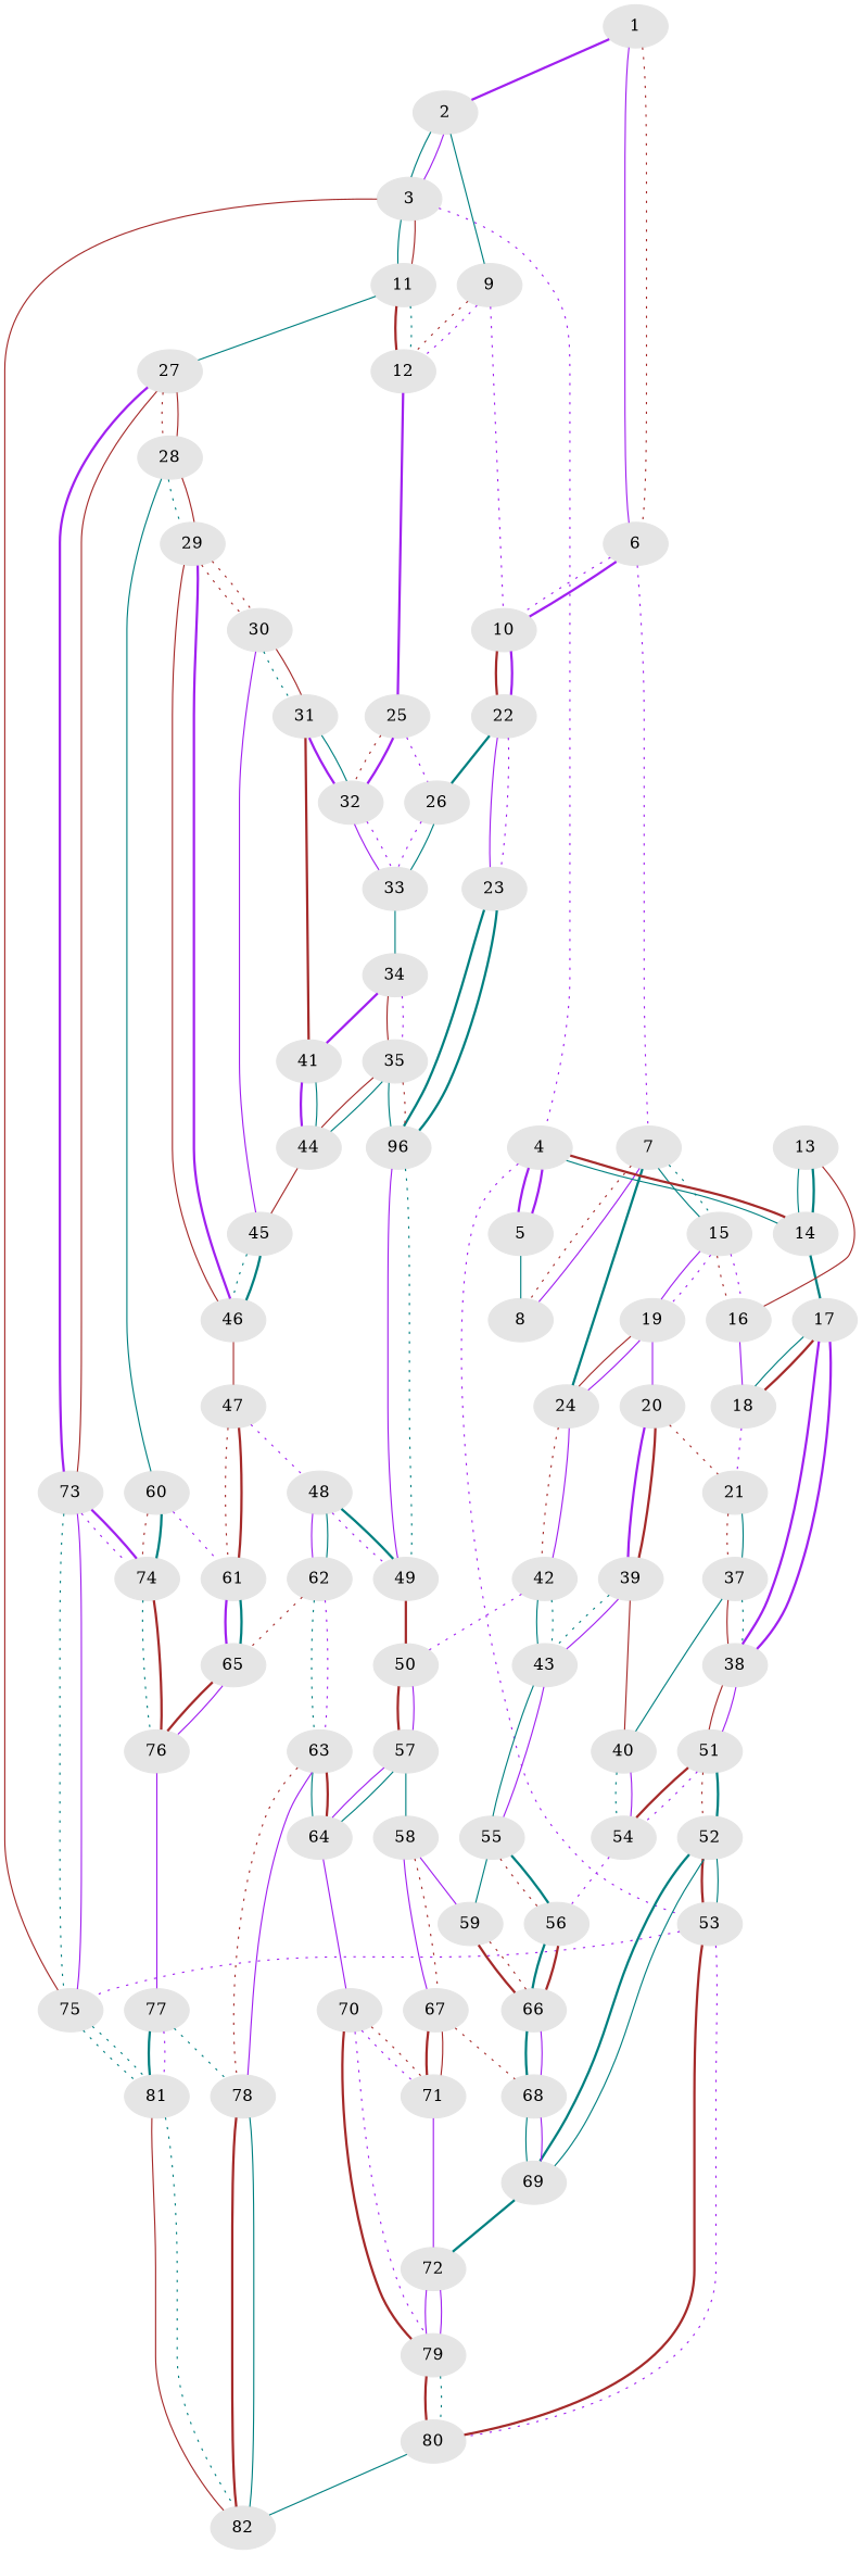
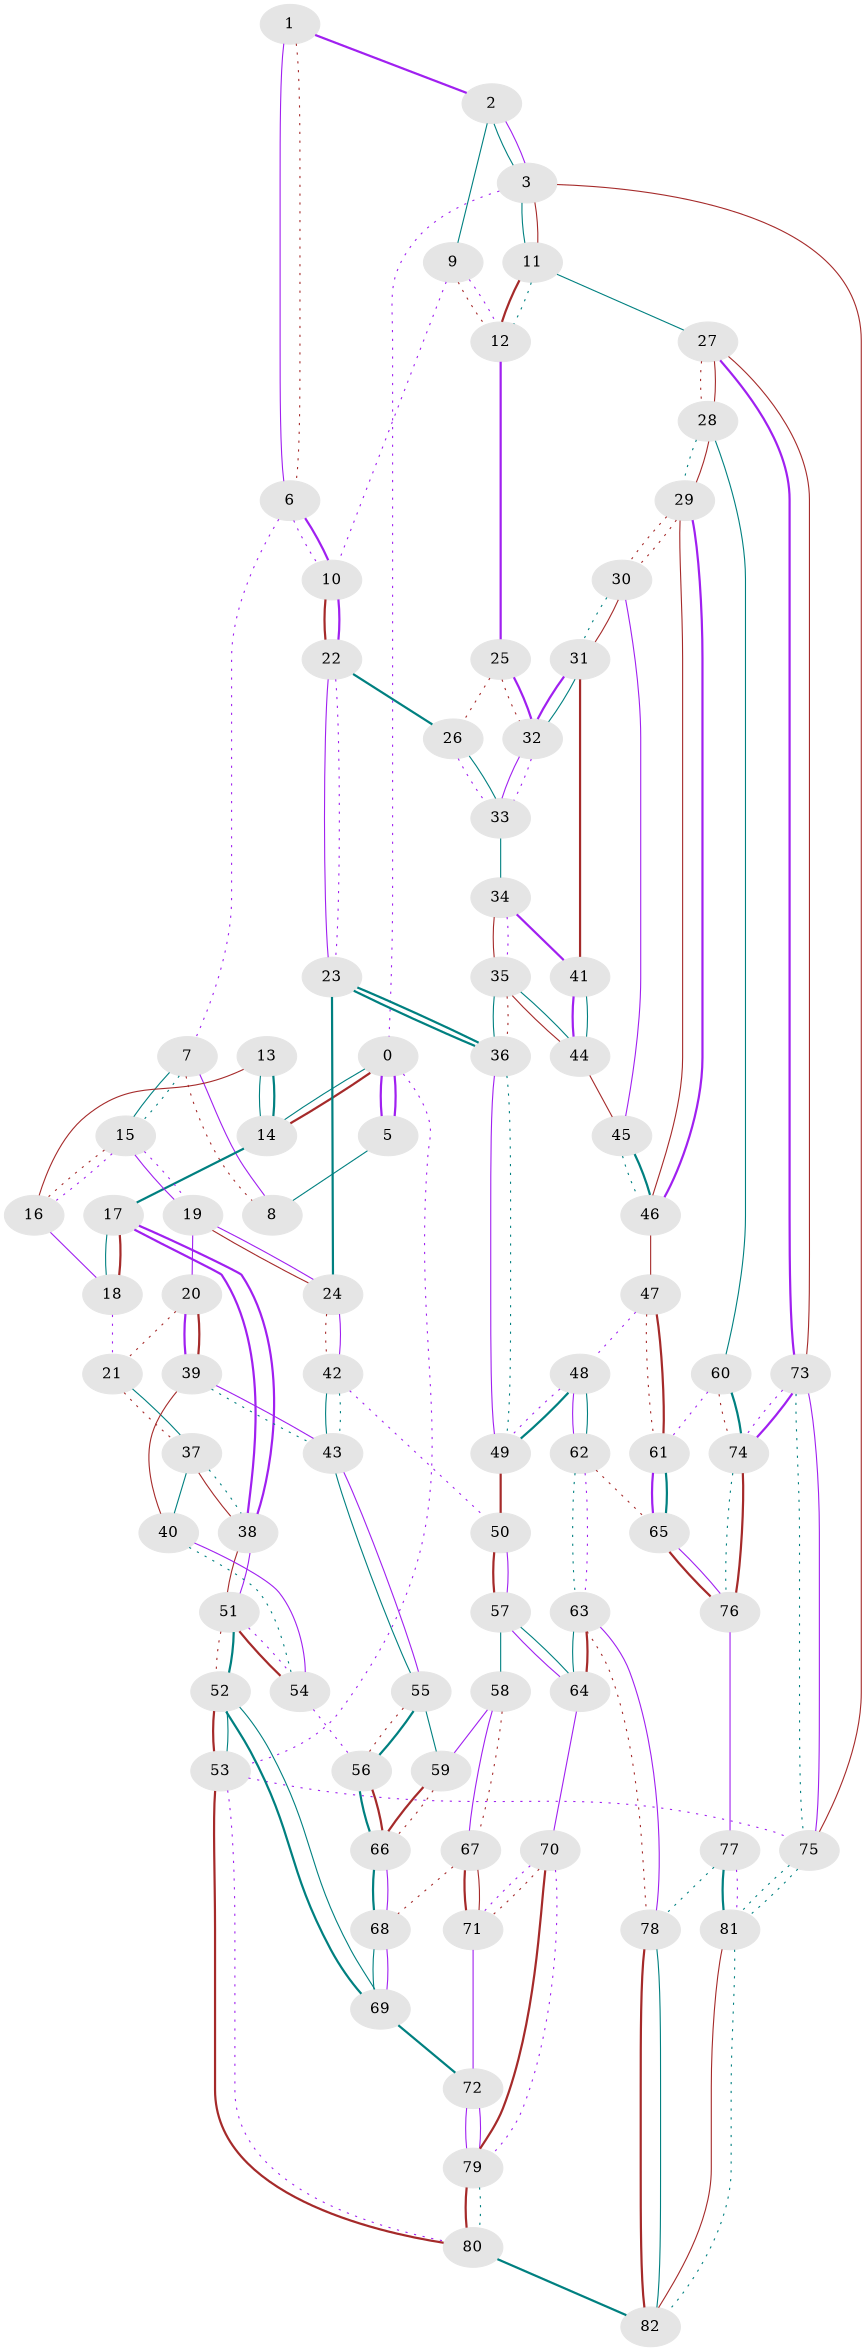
  graph {
    node [color=gray90 style=filled]
    edge [color=purple style=solid]
    1
    2
    6
    3
    9
    7
    10
-   4
+   4 [label=0]
    11
    75
    12
    5
    14
    53
    27
    81
    8
    17
    80
    15
    22
    16
    19
    13
    25
    23
    26
    28
    73
    32
    18
    38
    20
    24
    21
    51
    37
    39
    42
    40
    43
-   36 [label=96]
+   36
    33
    49
    50
    34
    29
    60
    74
    30
    46
    61
    31
    45
    47
    41
    44
    35
    54
    52
    55
    56
    57
    59
    48
    62
    65
    63
    58
    64
    69
    72
    82
    66
    68
    67
    70
    71
    76
    78
    79
    77
    1 -- 2 [style=bold]
    1 -- 6
    1 -- 6 [color=brown style=dotted]
    2 -- 3 [color=teal]
    2 -- 3
    2 -- 9 [color=teal]
    6 -- 7 [style=dotted]
    6 -- 10 [style=dotted]
    6 -- 10 [style=bold]
    3 -- 4 [style=dotted]
    3 -- 11 [color=teal]
    3 -- 11 [color=brown]
    3 -- 75 [color=brown]
    9 -- 10 [style=dotted]
    9 -- 12 [color=brown style=dotted]
    9 -- 12 [style=dotted]
    7 -- 8 [color=brown style=dotted]
    7 -- 8
    7 -- 15 [color=teal]
    7 -- 15 [color=teal style=dotted]
    10 -- 22 [color=brown style=bold]
    10 -- 22 [style=bold]
    4 -- 5 [style=bold]
    4 -- 5 [style=bold]
    4 -- 14 [color=teal]
    4 -- 14 [color=brown style=bold]
    4 -- 53 [style=dotted]
    11 -- 12 [color=brown style=bold]
    11 -- 12 [color=teal style=dotted]
    11 -- 27 [color=teal]
    75 -- 81 [color=teal style=dotted]
    75 -- 81 [color=teal style=dotted]
    12 -- 25 [style=bold]
    5 -- 8 [color=teal]
    14 -- 17 [color=teal style=bold]
    53 -- 75 [style=dotted]
    53 -- 80 [color=brown style=bold]
    53 -- 80 [style=dotted]
    27 -- 28 [color=brown style=dotted]
    27 -- 28 [color=brown]
    27 -- 73 [style=bold]
    27 -- 73 [color=brown]
    81 -- 82 [color=brown]
    81 -- 82 [color=teal style=dotted]
    17 -- 18 [color=teal]
    17 -- 18 [color=brown style=bold]
    17 -- 38 [style=bold]
    17 -- 38 [style=bold]
-   80 -- 82 [color=teal]
+   80 -- 82 [color=teal style=bold]
    15 -- 16 [color=brown style=dotted]
    15 -- 16 [style=dotted]
    15 -- 19
    15 -- 19 [style=dotted]
    22 -- 23
    22 -- 23 [style=dotted]
    22 -- 26 [color=teal style=bold]
    16 -- 18
    19 -- 20
    19 -- 24 [color=brown]
    19 -- 24
    13 -- 14 [color=teal]
    13 -- 14 [color=teal style=bold]
    13 -- 16 [color=brown]
-   25 -- 26 [style=dotted]
+   25 -- 26 [color=brown style=dotted]
    25 -- 32 [color=brown style=dotted]
    25 -- 32 [style=bold]
-   7 -- 24 [color=teal style=bold]
+   23 -- 24 [color=teal style=bold]
    23 -- 36 [color=teal style=bold]
    23 -- 36 [color=teal style=bold]
    26 -- 33 [style=dotted]
    26 -- 33 [color=teal]
    28 -- 29 [color=teal style=dotted]
    28 -- 29 [color=brown]
    28 -- 60 [color=teal]
    73 -- 75 [color=teal style=dotted]
    73 -- 75
    73 -- 74 [style=dotted]
    73 -- 74 [style=bold]
    32 -- 33
    32 -- 33 [style=dotted]
    18 -- 21 [style=dotted]
    38 -- 51 [color=brown]
    38 -- 51
    20 -- 21 [color=brown style=dotted]
    20 -- 39 [style=bold]
    20 -- 39 [color=brown style=bold]
    24 -- 42 [color=brown style=dotted]
    24 -- 42
    21 -- 37 [color=brown style=dotted]
    21 -- 37 [color=teal]
    51 -- 54 [color=brown style=bold]
    51 -- 54 [style=dotted]
    51 -- 52 [color=brown style=dotted]
    51 -- 52 [color=teal style=bold]
    37 -- 38 [color=brown]
    37 -- 38 [color=teal style=dotted]
    37 -- 40 [color=teal]
    39 -- 40 [color=brown]
    39 -- 43 [color=teal style=dotted]
    39 -- 43
    42 -- 43 [color=teal]
    42 -- 43 [color=teal style=dotted]
    42 -- 50 [style=dotted]
    40 -- 54 [color=teal style=dotted]
    40 -- 54
    43 -- 55 [color=teal]
    43 -- 55
    36 -- 49
    36 -- 49 [color=teal style=dotted]
    33 -- 34 [color=teal]
    49 -- 50 [color=brown style=bold]
    50 -- 57 [color=brown style=bold]
    50 -- 57
    34 -- 41 [style=bold]
    34 -- 35 [color=brown]
    34 -- 35 [style=dotted]
    29 -- 30 [color=brown style=dotted]
    29 -- 30 [color=brown style=dotted]
    29 -- 46 [color=brown]
    29 -- 46 [style=bold]
    60 -- 74 [color=brown style=dotted]
    60 -- 74 [color=teal style=bold]
    60 -- 61 [style=dotted]
    74 -- 76 [color=teal style=dotted]
    74 -- 76 [color=brown style=bold]
    30 -- 31 [color=teal style=dotted]
    30 -- 31 [color=brown]
    30 -- 45
    46 -- 47 [color=brown]
    61 -- 65 [style=bold]
    61 -- 65 [color=teal style=bold]
    31 -- 32 [style=bold]
    31 -- 32 [color=teal]
    31 -- 41 [color=brown style=bold]
    45 -- 46 [color=teal style=dotted]
    45 -- 46 [color=teal style=bold]
    47 -- 61 [color=brown style=dotted]
    47 -- 61 [color=brown style=bold]
    47 -- 48 [style=dotted]
    41 -- 44 [style=bold]
    41 -- 44 [color=teal]
    44 -- 45 [color=brown]
    35 -- 36 [color=teal]
    35 -- 36 [color=brown style=dotted]
    35 -- 44 [color=brown]
    35 -- 44 [color=teal]
    54 -- 56 [style=dotted]
    52 -- 53 [color=brown style=bold]
    52 -- 53 [color=teal]
    52 -- 69 [color=teal style=bold]
    52 -- 69 [color=teal]
    55 -- 56 [color=brown style=dotted]
    55 -- 56 [color=teal style=bold]
    55 -- 59 [color=teal]
    56 -- 66 [color=teal style=bold]
    56 -- 66 [color=brown style=bold]
    57 -- 58 [color=teal]
    57 -- 64
    57 -- 64 [color=teal]
    59 -- 66 [color=brown style=bold]
    59 -- 66 [color=brown style=dotted]
    48 -- 49 [style=dotted]
    48 -- 49 [color=teal style=bold]
    48 -- 62
    48 -- 62 [color=teal]
    62 -- 65 [color=brown style=dotted]
    62 -- 63 [color=teal style=dotted]
    62 -- 63 [style=dotted]
    65 -- 76 [color=brown style=bold]
    65 -- 76
    63 -- 64 [color=teal]
    63 -- 64 [color=brown style=bold]
    63 -- 78 [color=brown style=dotted]
    63 -- 78
    58 -- 59
    58 -- 67
    58 -- 67 [color=brown style=dotted]
    64 -- 70
    69 -- 72 [color=teal style=bold]
    72 -- 79
    72 -- 79
    66 -- 68 [color=teal style=bold]
    66 -- 68
    68 -- 69 [color=teal]
    68 -- 69
    67 -- 68 [color=brown style=dotted]
    67 -- 71 [color=brown style=bold]
    67 -- 71 [color=brown]
    70 -- 71 [style=dotted]
    70 -- 71 [color=brown style=dotted]
    70 -- 79 [color=brown style=bold]
    70 -- 79 [style=dotted]
    71 -- 72
    76 -- 77
    78 -- 82 [color=brown style=bold]
    78 -- 82 [color=teal]
    79 -- 80 [color=brown style=bold]
    79 -- 80 [color=teal style=dotted]
    77 -- 81 [color=teal style=bold]
    77 -- 81 [style=dotted]
    77 -- 78 [color=teal style=dotted]
  }
